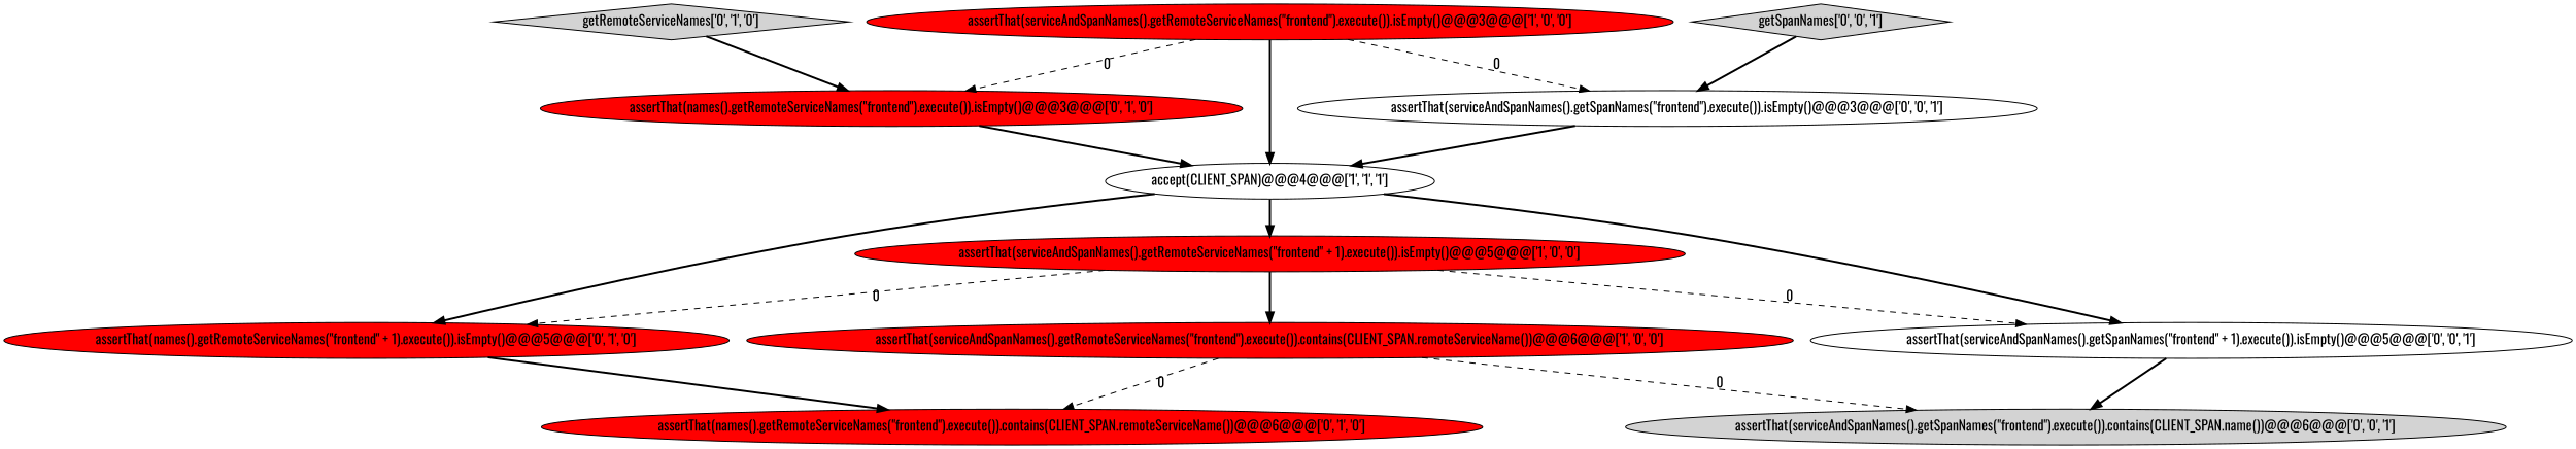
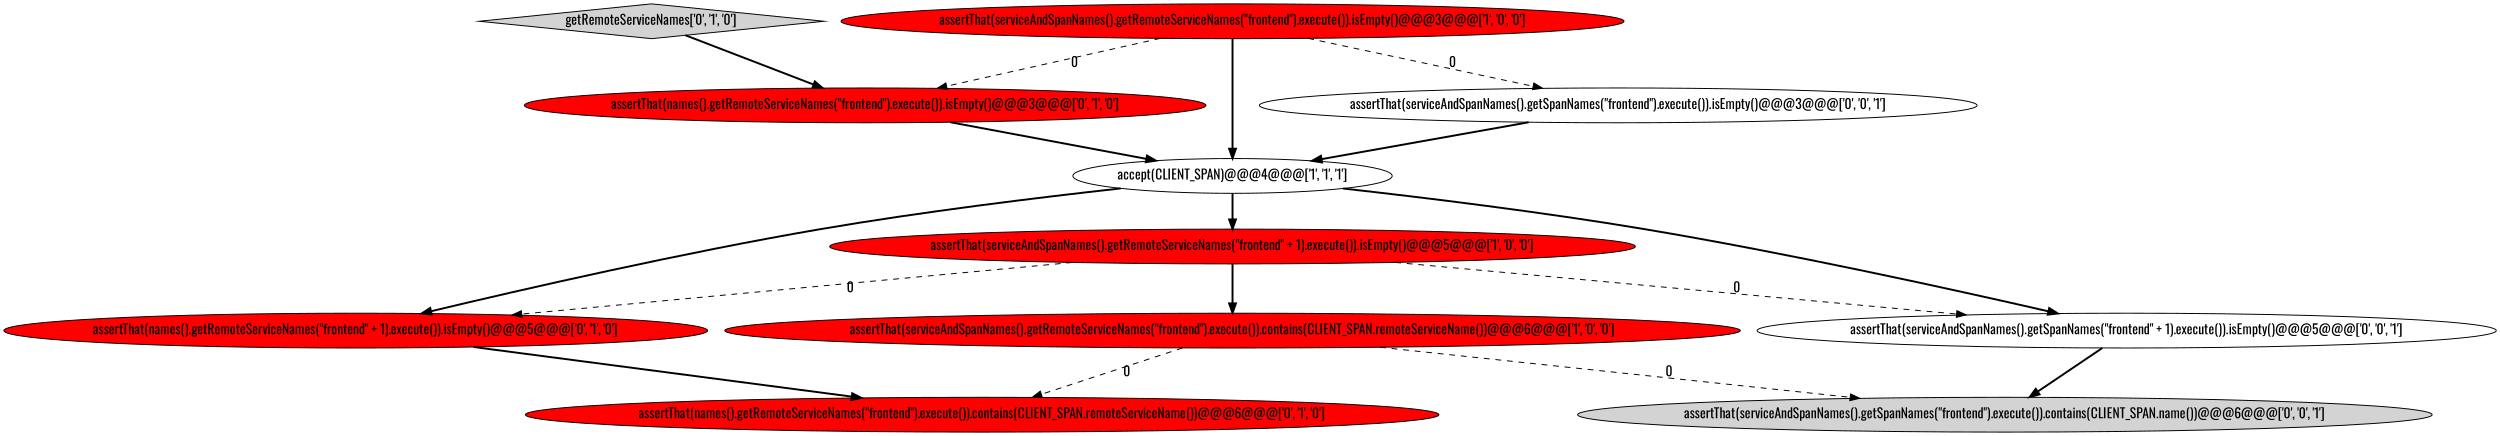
  digraph {
    fontname=Oswald
    node [fillcolor=red fontname=Oswald shape=ellipse style=filled]
    edge [fontname=Oswald style=bold]
    n1 [fillcolor=lightgray label="assertThat(serviceAndSpanNames().getSpanNames(\"frontend\").execute()).contains(CLIENT_SPAN.name())@@@6@@@['0', '0', '1']"]
    n2 [label="assertThat(serviceAndSpanNames().getRemoteServiceNames(\"frontend\").execute()).contains(CLIENT_SPAN.remoteServiceName())@@@6@@@['1', '0', '0']"]
    n3 [label="assertThat(names().getRemoteServiceNames(\"frontend\").execute()).contains(CLIENT_SPAN.remoteServiceName())@@@6@@@['0', '1', '0']"]
    n4 [label="assertThat(names().getRemoteServiceNames(\"frontend\").execute()).isEmpty()@@@3@@@['0', '1', '0']"]
    n5 [fillcolor=white label="accept(CLIENT_SPAN)@@@4@@@['1', '1', '1']"]
    n6 [label="assertThat(names().getRemoteServiceNames(\"frontend\" + 1).execute()).isEmpty()@@@5@@@['0', '1', '0']"]
    n7 [label="assertThat(serviceAndSpanNames().getRemoteServiceNames(\"frontend\" + 1).execute()).isEmpty()@@@5@@@['1', '0', '0']"]
    n8 [fillcolor=white label="assertThat(serviceAndSpanNames().getSpanNames(\"frontend\" + 1).execute()).isEmpty()@@@5@@@['0', '0', '1']"]
-   n9 [fillcolor=lightgray label="getSpanNames['0', '0', '1']" shape=diamond]
    n10 [fillcolor=white label="assertThat(serviceAndSpanNames().getSpanNames(\"frontend\").execute()).isEmpty()@@@3@@@['0', '0', '1']"]
    n11 [fillcolor=lightgray label="getRemoteServiceNames['0', '1', '0']" shape=diamond]
    n12 [label="assertThat(serviceAndSpanNames().getRemoteServiceNames(\"frontend\").execute()).isEmpty()@@@3@@@['1', '0', '0']"]
    n2 -> n1 [label=0 style=dashed]
    n2 -> n3 [label=0 style=dashed]
    n4 -> n5
    n5 -> n6
    n5 -> n7
    n5 -> n8
    n6 -> n3
    n7 -> n2
    n7 -> n6 [label=0 style=dashed]
    n7 -> n8 [label=0 style=dashed]
    n8 -> n1
-   n9 -> n10
    n10 -> n5
    n11 -> n4
    n12 -> n4 [label=0 style=dashed]
    n12 -> n5
    n12 -> n10 [label=0 style=dashed]
  }
